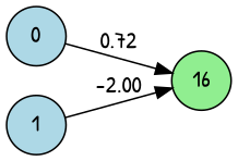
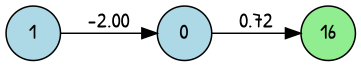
  digraph {
    fontname="Patrick Hand"
    rankdir=LR
    node [fillcolor=lightblue fontname="Patrick Hand" shape=circle style=filled]
    edge [fontname="Patrick Hand"]
    n1 [label=0]
    n2 [fillcolor=lightgreen label=16]
    n3 [label=1]
    n1 -> n2 [label=0.72]
-   n3 -> n2 [label=-2.00]
+   n3 -> n1 [label=-2.00]
  }
